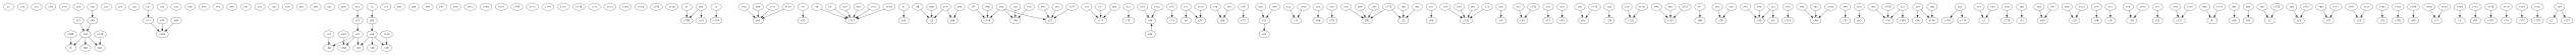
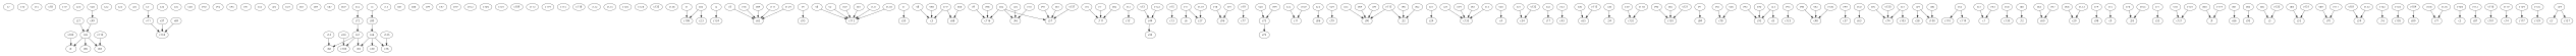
  strict digraph {
    fontname=Ubuntu
    node [fontname=Ubuntu]
    edge [fontname=Ubuntu weight=1]
    c7
    c10
    c15
    c18
    c19
    c20
    c21
    co5
    c41
    c83
    c85
    c22
    c25
    c26
    c31
    v11
    c134
    c33
    c35
    c38
    c40
    c42
    c45
    c47
    c49
    c55
    c56
    c59
    c61
    c64
    c67
    c69
    c72
    co1
    c82
    c104
    c36
    c73
    c80
    co6
    c76
    c30
    c81
    c88
    c94
    c97
    c99
    c102
    c106
    c107
    c109
    c113
    c114
    c115
    c118
    c122
    c125
    c126
    c128
    c135
    c136
    v1
    c108
    v2
    c124
+   v3
    c62
    v4
    c95
    v5
    v6
    c112
    v7
    c50
    v8
    c3
    v9
    c116
    v10
    c111
    v12
    c131
    v13
    c44
    v14
    v15
    c13
    v16
    v17
    c6
    c27
    v18
    c96
    v19
    c77
    v20
    c75
    v72
    v21
    v22
    c11
    v23
    c86
    v24
    c79
    v25
    c90
    v26
    c46
    v27
    c24
    v28
    v29
    c133
    v30
    c4
    v31
    c54
    v32
    c17
    v33
    c43
    v34
    v35
    v36
    c65
    v37
    v38
    c34
    v39
    c132
    v40
    c120
    v41
    c84
    v42
    c78
    v43
    c92
    v44
    v45
    c123
    v46
    c52
    v47
    c57
    v48
    c48
    v49
    c37
    v50
    c63
    v51
    c74
    c103
    v52
    v53
    c8
    v54
    c58
    c100
    v55
    c110
    c119
    v56
    v57
    c1
    v58
    c130
    v59
    v60
    c12
    v61
    v62
    v63
    c60
    v64
    v65
    v66
    c29
    v67
    v68
    c68
    v69
    v70
    v71
    v73
    v74
    c98
    v75
    c9
    v76
    c28
    v77
    c53
    v78
    c121
    v79
    v80
    c91
    v81
    c66
    v82
    v83
    c93
    v84
    v85
    c5
    v86
    v87
    v88
    c32
    v89
    c70
    v90
    v91
    v92
    v93
    v94
    v95
    v96
    v97
    v98
    v99
    v100
    v101
    c39
    v102
    c16
    v103
    c105
    v104
    c89
    v105
    v106
    c71
    v107
    v108
    c2
    v109
    v110
    v111
    v112
    c87
    v113
    v114
    v115
    v116
    c101
    v117
    v118
    v119
    c14
    v120
    v121
    v122
    v123
    v124
    v125
    v126
    v127
    v128
    v129
    v130
    v131
    v132
    v133
    v134
    c117
    v135
    c129
    v136
    v137
    co2
    co3
    c23
    co4
    c51
    c127
    c21 -> co5
    co5 -> c41
    co5 -> c83
    co5 -> c85
    c31 -> v11
    v11 -> c134
    c49 -> co5
    c72 -> co1
    co1 -> c82
    co1 -> c104
    co1 -> c36
    c80 -> co6
    co6 -> c36
    co6 -> c76
    co6 -> c30
    v1 -> c108
    v2 -> c124
+   v3 -> c62
    v4 -> c95
    v5 -> c80
    v6 -> c112
    v7 -> c50
    v8 -> c3
    v9 -> c116
    v10 -> c111
    v12 -> c131
    v13 -> c44
    v14 -> c82
    v15 -> c13
    v16 -> c62
    v17 -> c6
    v17 -> c27
    v18 -> c96
    v19 -> c77
    v20 -> c75
    c75 -> v72
    v21 -> c112
    v22 -> c11
    v23 -> c86
    v24 -> c79
    v25 -> c90
    v26 -> c46
    v27 -> c24
    v28 -> c49
    v29 -> c133
    v30 -> c4
    v31 -> c54
    v32 -> c17
    v33 -> c43
    v34 -> c133
-   v35 -> c44
+   c44 -> v35
    v36 -> c65
    v37 -> c134
    v38 -> c34
    v39 -> c132
    v40 -> c120
    v41 -> c84
    v42 -> c78
    v43 -> c92
    v44 -> c104
    v45 -> c123
    v46 -> c52
    v47 -> c57
    v48 -> c48
    v49 -> c37
    v50 -> c63
    v51 -> c74
    v51 -> c103
    v52 -> c72
    v53 -> c92
    v53 -> c8
    v54 -> c58
    v54 -> c100
    v55 -> c110
    v55 -> c119
    v56 -> c78
    v57 -> c1
    v58 -> c130
    v59 -> c112
    v60 -> c12
    v61 -> c57
    v62 -> c52
    v63 -> c60
    v64 -> c90
    v65 -> c120
    v66 -> c29
    v67 -> c133
    v68 -> c68
    v69 -> c134
    v70 -> c46
    v71 -> c111
    v73 -> c133
    v74 -> c98
    v75 -> c9
    v76 -> c28
    v77 -> c53
    v78 -> c121
    v79 -> c3
    v79 -> c68
    v80 -> c91
    v81 -> c66
    v82 -> c111
    v83 -> c93
    v84 -> c62
    v85 -> c5
    v86 -> c100
    v87 -> c112
    v88 -> c32
    v89 -> c70
    v90 -> c92
    v91 -> c96
    v92 -> c48
    v93 -> c1
    v94 -> c75
    v95 -> c74
    v96 -> c116
    v97 -> c60
    v98 -> c3
    v99 -> c90
    v100 -> c41
    v101 -> c39
    v102 -> c16
    v103 -> c105
    v104 -> c89
    v105 -> c28
    v106 -> c71
    v107 -> c121
    v108 -> c2
    v109 -> c11
    v110 -> c83
    v111 -> c62
    v112 -> c87
    v113 -> c65
    v114 -> c91
    v115 -> c90
    v115 -> c52
    v116 -> c101
    v117 -> c70
    v118 -> c132
    v119 -> c14
    v120 -> c5
    v121 -> c120
    v122 -> c44
    v123 -> c29
    v124 -> c62
    v125 -> c76
    v126 -> c71
    v127 -> c112
    v128 -> c112
    v129 -> c27
    v130 -> c74
    v131 -> c32
    v132 -> c54
    v133 -> c39
    v134 -> c117
    v135 -> c129
    v136 -> c48
    v137 -> c57
    co2 -> c116
    co2 -> c46
    co2 -> c57
    co3 -> c108
    co3 -> c23
    co4 -> c51
    co4 -> c127
  }
